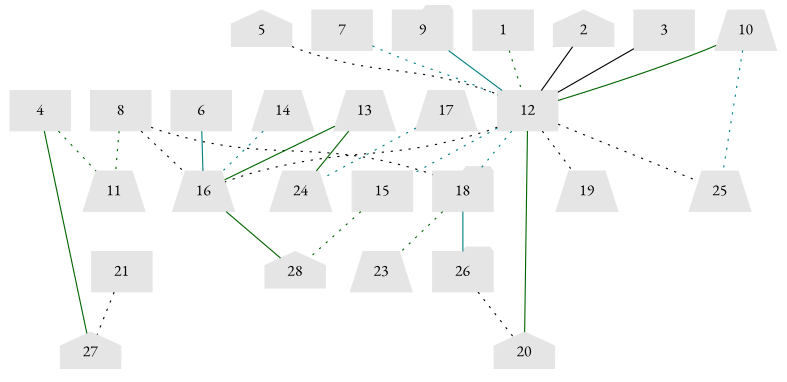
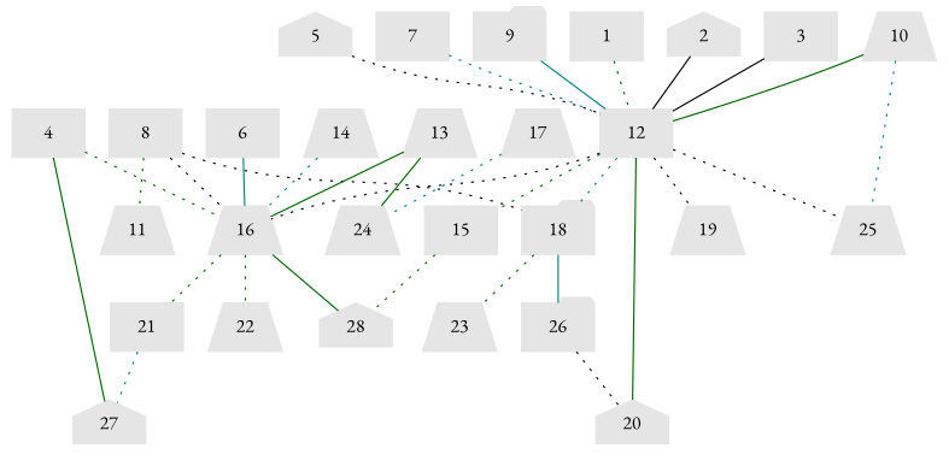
  graph {
    fontname="EB Garamond"
    node [color=gray90 fontname="EB Garamond" shape=trapezium style=filled]
    edge [color=darkgreen fontname="EB Garamond" style=dotted weight=1.0]
    1 [shape=box]
    12 [shape=box]
    16
    18 [shape=folder]
    20 [shape=house]
    15 [shape=box]
    19
    25
    2 [shape=house]
    3 [shape=box]
    4 [shape=box]
    27 [shape=house]
    21 [shape=box]
+   22
    28 [shape=house]
    5 [shape=house]
    6 [shape=box]
    7 [shape=box]
    8 [shape=box]
    11
    23
    26 [shape=folder]
    9 [shape=folder]
    10
    13
    24
    14
    17
    1 -- 12
    12 -- 16 [color=black]
    12 -- 18 [color=teal]
    12 -- 20 [style=solid weight=2.0]
-   12 -- 15 [color=teal]
+   12 -- 15
    12 -- 19 [color=black weight=3.0]
    12 -- 25 [color=black]
+   16 -- 21
+   16 -- 22
    16 -- 28 [style=solid]
    18 -- 23
    18 -- 26 [color=teal style=solid]
    15 -- 28
    2 -- 12 [color=black style=solid]
    3 -- 12 [color=black style=solid]
-   4 -- 11
+   4 -- 16
    4 -- 27 [style=solid]
-   21 -- 27 [color=black]
+   21 -- 27 [color=teal]
    5 -- 12 [color=black]
    6 -- 16 [color=teal style=solid]
    7 -- 12 [color=teal]
    8 -- 16 [color=black]
    8 -- 18 [color=black weight=2.0]
    8 -- 11
    26 -- 20 [color=black]
    9 -- 12 [color=teal style=solid]
    10 -- 12 [style=solid]
    10 -- 25 [color=teal]
    13 -- 16 [style=solid]
    13 -- 24 [style=solid]
    14 -- 16 [color=teal]
    17 -- 24 [color=teal]
  }
